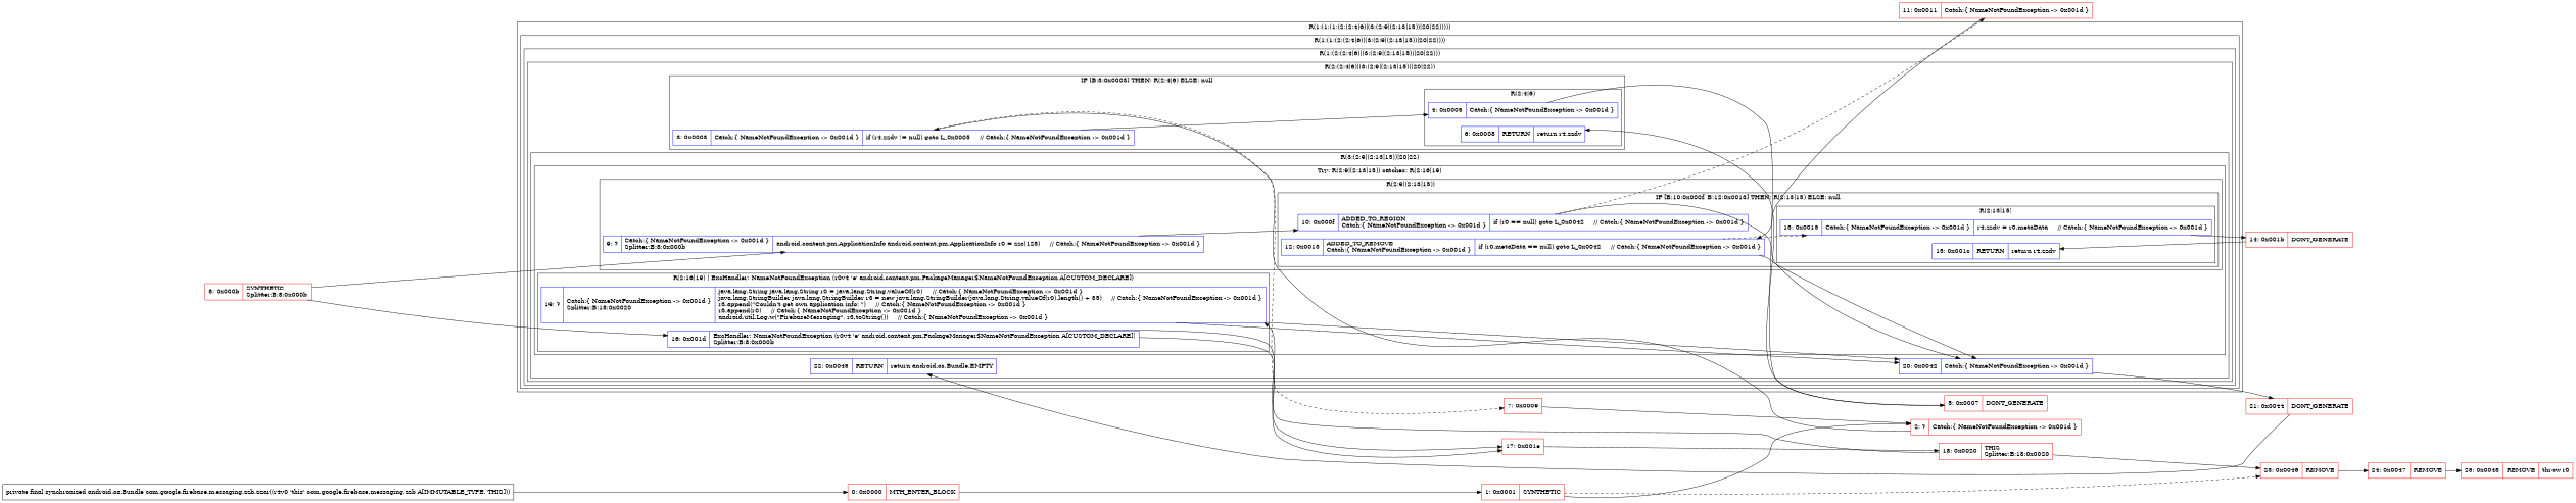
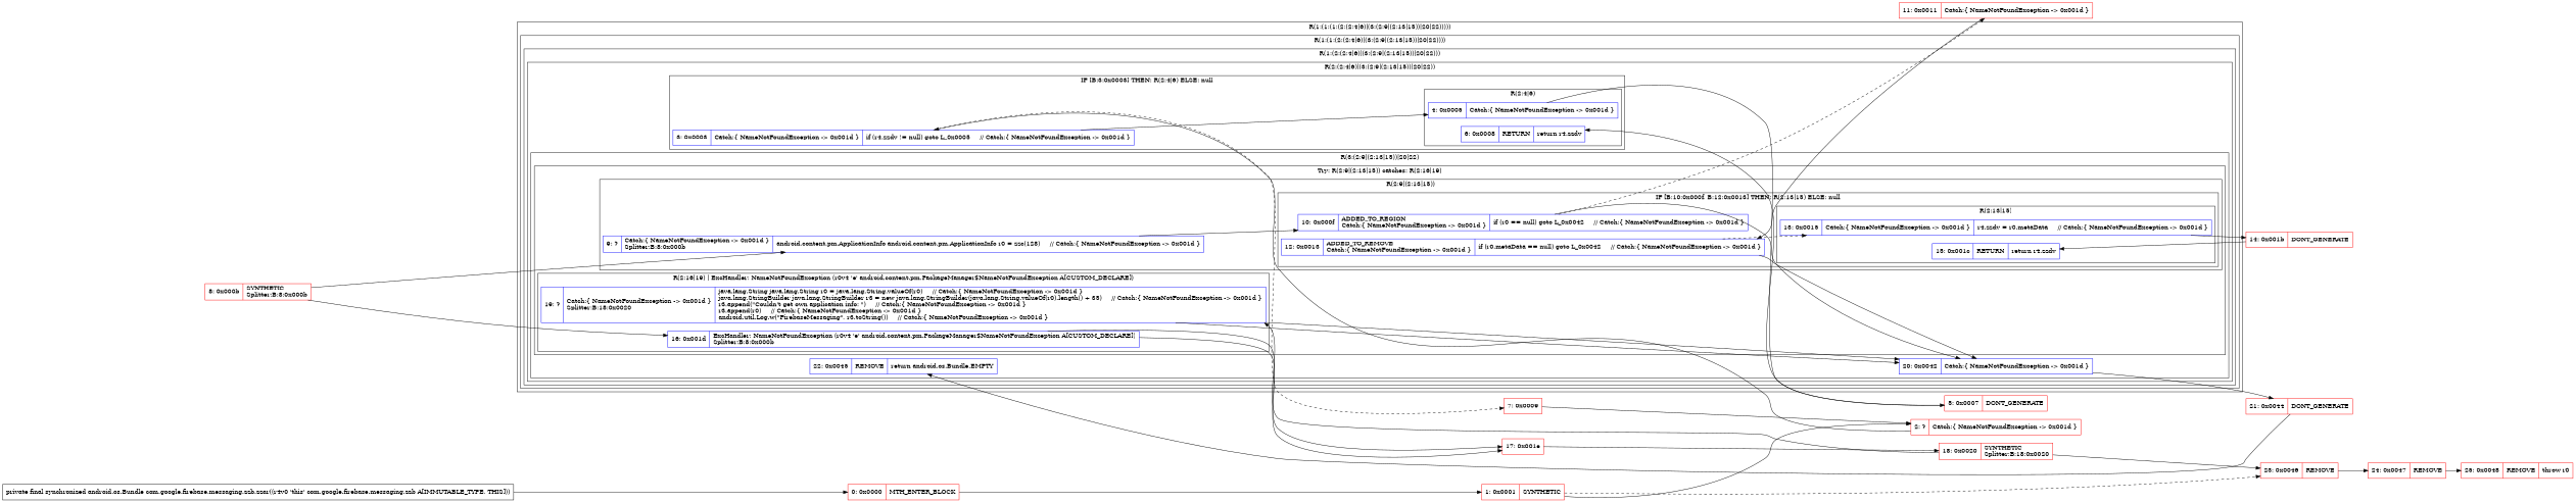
  digraph {
    rankdir=LR
    node [color=red shape=record]
    n1 [color=blue label="{4\:\ 0x0005|Catch:\{ NameNotFoundException \-\> 0x001d \}\l}"]
    n2 [color=blue label="{6\:\ 0x0008|RETURN\l|return r4.zzdv\l}"]
    n3 [color=blue label="{3\:\ 0x0003|Catch:\{ NameNotFoundException \-\> 0x001d \}\l|if (r4.zzdv != null) goto L_0x0005     \/\/ Catch:\{ NameNotFoundException \-\> 0x001d \}\l}"]
    n4 [color=blue label="{13\:\ 0x0015|Catch:\{ NameNotFoundException \-\> 0x001d \}\l|r4.zzdv = r0.metaData     \/\/ Catch:\{ NameNotFoundException \-\> 0x001d \}\l}"]
    n5 [color=blue label="{15\:\ 0x001c|RETURN\l|return r4.zzdv\l}"]
    n6 [color=blue label="{10\:\ 0x000f|ADDED_TO_REGION\lCatch:\{ NameNotFoundException \-\> 0x001d \}\l|if (r0 == null) goto L_0x0042     \/\/ Catch:\{ NameNotFoundException \-\> 0x001d \}\l}"]
    n7 [color=blue label="{12\:\ 0x0013|ADDED_TO_REMOVE\lCatch:\{ NameNotFoundException \-\> 0x001d \}\l|if (r0.metaData == null) goto L_0x0042     \/\/ Catch:\{ NameNotFoundException \-\> 0x001d \}\l}"]
    n8 [color=blue label="{9\:\ ?|Catch:\{ NameNotFoundException \-\> 0x001d \}\lSplitter:B:8:0x000b\l|android.content.pm.ApplicationInfo android.content.pm.ApplicationInfo r0 = zzc(128)     \/\/ Catch:\{ NameNotFoundException \-\> 0x001d \}\l}"]
    n9 [color=blue label="{16\:\ 0x001d|ExcHandler: NameNotFoundException (r0v4 'e' android.content.pm.PackageManager$NameNotFoundException A[CUSTOM_DECLARE])\lSplitter:B:8:0x000b\l}"]
    n10 [color=blue label="{19\:\ ?|Catch:\{ NameNotFoundException \-\> 0x001d \}\lSplitter:B:18:0x0020\l|java.lang.String java.lang.String r0 = java.lang.String.valueOf(r0)     \/\/ Catch:\{ NameNotFoundException \-\> 0x001d \}\ljava.lang.StringBuilder java.lang.StringBuilder r3 = new java.lang.StringBuilder(java.lang.String.valueOf(r0).length() + 35)     \/\/ Catch:\{ NameNotFoundException \-\> 0x001d \}\lr3.append(\"Couldn't get own application info: \")     \/\/ Catch:\{ NameNotFoundException \-\> 0x001d \}\lr3.append(r0)     \/\/ Catch:\{ NameNotFoundException \-\> 0x001d \}\landroid.util.Log.w(\"FirebaseMessaging\", r3.toString())     \/\/ Catch:\{ NameNotFoundException \-\> 0x001d \}\l}"]
    n11 [color=blue label="{20\:\ 0x0042|Catch:\{ NameNotFoundException \-\> 0x001d \}\l}"]
-   n12 [color=blue label="{22\:\ 0x0045|RETURN\l|return android.os.Bundle.EMPTY\l}"]
+   n12 [color=blue label="{22\:\ 0x0045|REMOVE\l|return android.os.Bundle.EMPTY\l}"]
    n13 [label="{5\:\ 0x0007|DONT_GENERATE\l}"]
    n14 [label="{7\:\ 0x0009}"]
    n15 [label="{14\:\ 0x001b|DONT_GENERATE\l}"]
    n16 [label="{11\:\ 0x0011|Catch:\{ NameNotFoundException \-\> 0x001d \}\l}"]
    n17 [label="{17\:\ 0x001e}"]
    n18 [label="{21\:\ 0x0044|DONT_GENERATE\l}"]
    n19 [label="{2\:\ ?|Catch:\{ NameNotFoundException \-\> 0x001d \}\l}"]
-   n20 [label="{18\:\ 0x0020|THIS\lSplitter:B:18:0x0020\l}"]
+   n20 [label="{18\:\ 0x0020|SYNTHETIC\lSplitter:B:18:0x0020\l}"]
    n21 [label="{0\:\ 0x0000|MTH_ENTER_BLOCK\l}"]
    n22 [label="{1\:\ 0x0001|SYNTHETIC\l}"]
    n23 [label="{23\:\ 0x0046|REMOVE\l}"]
    n24 [label="{24\:\ 0x0047|REMOVE\l}"]
    n25 [label="{8\:\ 0x000b|SYNTHETIC\lSplitter:B:8:0x000b\l}"]
    n26 [label="{25\:\ 0x0048|REMOVE\l|throw r0\l}"]
    n27 [label="{private final synchronized android.os.Bundle com.google.firebase.messaging.zzb.zzar((r4v0 'this' com.google.firebase.messaging.zzb A[IMMUTABLE_TYPE, THIS])) }" color=""]
    subgraph cluster_1 {
      label="R(1:(1:(1:(2:(2:4|6)|(3:(2:9|(2:13|15))|20|22)))))"
      subgraph cluster_2 {
        label="R(1:(1:(2:(2:4|6)|(3:(2:9|(2:13|15))|20|22))))"
        subgraph cluster_3 {
          label="R(1:(2:(2:4|6)|(3:(2:9|(2:13|15))|20|22)))"
          subgraph cluster_4 {
            label="R(2:(2:4|6)|(3:(2:9|(2:13|15))|20|22))"
            subgraph cluster_5 {
              label="IF [B:3:0x0003] THEN: R(2:4|6) ELSE: null"
              n3
              subgraph cluster_6 {
                label="R(2:4|6)"
                n1
                n2
              }
            }
            subgraph cluster_7 {
              label="R(3:(2:9|(2:13|15))|20|22)"
              n11
              n12
              subgraph cluster_8 {
                label="Try: R(2:9|(2:13|15)) catches: R(2:16|19)"
                subgraph cluster_9 {
                  label="R(2:9|(2:13|15))"
                  n8
                  subgraph cluster_10 {
                    label="IF [B:10:0x000f, B:12:0x0013] THEN: R(2:13|15) ELSE: null"
                    n6
                    n7
                    subgraph cluster_11 {
                      label="R(2:13|15)"
                      n4
                      n5
                    }
                  }
                }
                subgraph cluster_12 {
                  label="R(2:16|19) | ExcHandler: NameNotFoundException (r0v4 'e' android.content.pm.PackageManager$NameNotFoundException A[CUSTOM_DECLARE])\l"
                  n9
                  n10
                }
              }
            }
          }
        }
      }
    }
    subgraph cluster_13 {
      label="R(2:16|19) | ExcHandler: NameNotFoundException (r0v4 'e' android.content.pm.PackageManager$NameNotFoundException A[CUSTOM_DECLARE])\l"
    }
    n1 -> n13
    n3 -> n1
    n3 -> n14 [style=dashed]
    n4 -> n15
    n6 -> n11
    n6 -> n16 [style=dashed]
    n7 -> n4 [style=dashed]
    n7 -> n11
    n8 -> n6
    n9 -> n17
    n9 -> n17
    n10 -> n11
    n10 -> n11
    n11 -> n18
    n13 -> n2
    n14 -> n19
    n15 -> n5
    n16 -> n7
    n17 -> n20
    n18 -> n12
    n19 -> n3
    n20 -> n10
    n20 -> n23
    n21 -> n22
    n22 -> n19
    n22 -> n23 [style=dashed]
    n23 -> n24
    n24 -> n26
    n25 -> n8
    n25 -> n9
    n27 -> n21
  }
